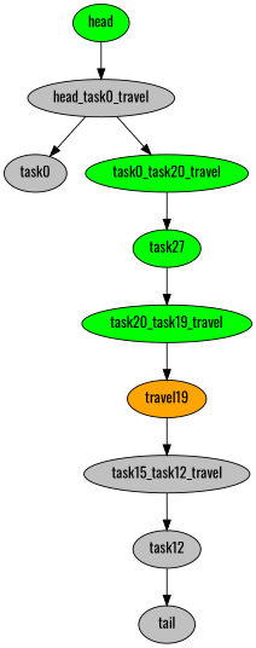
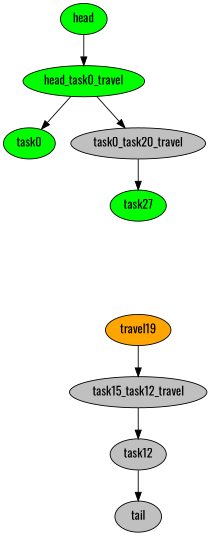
  digraph {
    fontname=Oswald
    node [fillcolor=green fontcolor=black fontname=Oswald style=filled]
    edge [color=black fontname=Oswald]
    n1 [label=head]
-   n2 [fillcolor=gray label=head_task0_travel]
-   n3 [fillcolor=gray label=task0]
-   n4 [label=task0_task20_travel]
+   n2 [label=head_task0_travel]
+   n3 [label=task0]
+   n4 [fillcolor=gray label=task0_task20_travel]
    n5 [label=task27]
-   n6 [label=task20_task19_travel]
    n7 [fillcolor=orange label=travel19]
    n8 [fillcolor=gray label=task15_task12_travel]
    n9 [fillcolor=gray label=task12]
    n10 [fillcolor=gray label=tail]
    n1 -> n2
    n2 -> n3
    n2 -> n4
    n4 -> n5
-   n5 -> n6
-   n6 -> n7
    n7 -> n8
    n8 -> n9
    n9 -> n10
  }
